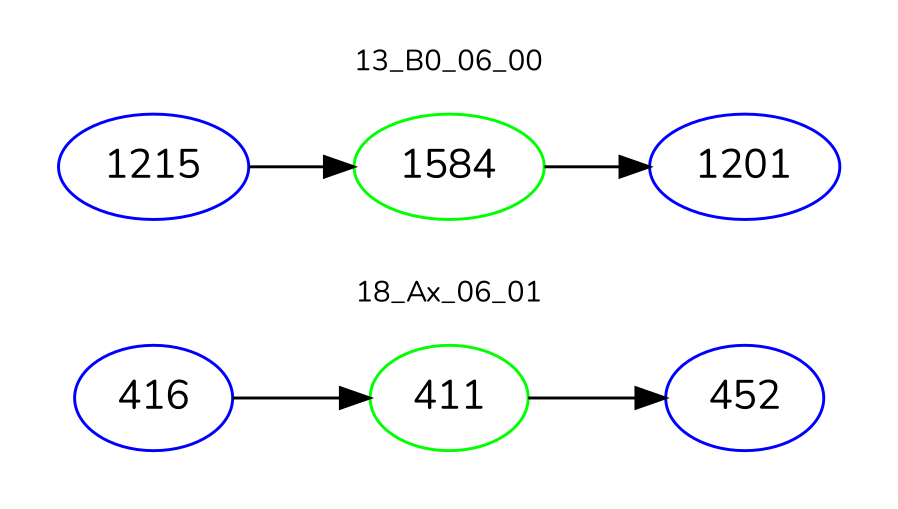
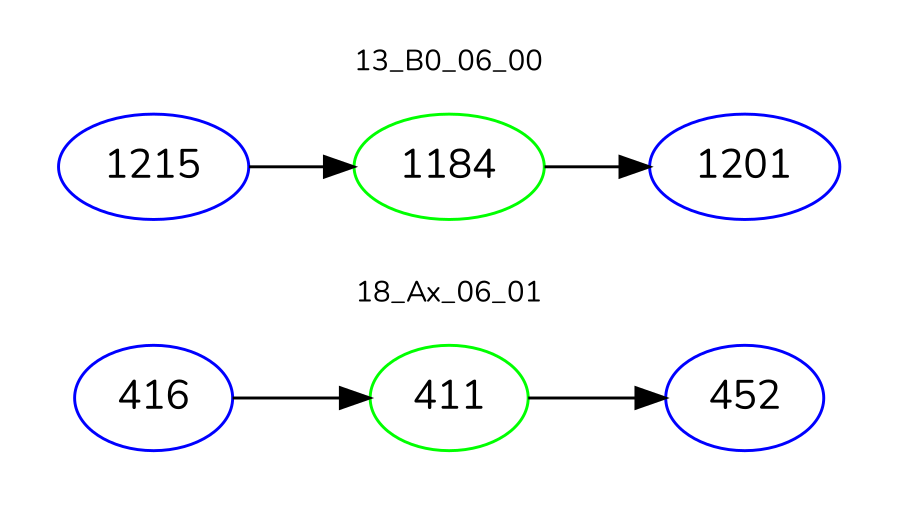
  digraph {
    fontname=Nunito
    rankdir=LR
    node [color=blue fontname=Nunito]
    edge [color=black fontname=Nunito]
    n1 [label=416]
    n2 [color=green label=411]
    n3 [label=452]
    n4 [label=1215]
-   n5 [color=green label=1584]
+   n5 [color=green label=1184]
    n6 [label=1201]
    subgraph cluster_1 {
      color=white
      fontsize=10
      label="18_Ax_06_01"
      n1
      n2
      n3
    }
    subgraph cluster_2 {
      color=white
      fontsize=10
      label="13_B0_06_00"
      n4
      n5
      n6
    }
    n1 -> n2
    n2 -> n3
    n4 -> n5
    n5 -> n6
  }
